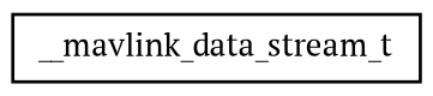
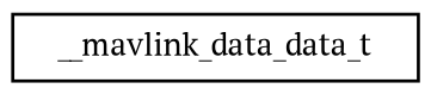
  digraph {
    rankdir=LR
    fontname="PT Serif"
-   n1 [color=black fillcolor=white fontname="PT Serif" fontsize=10 height=0.2 label=__mavlink_data_stream_t shape=record style=filled width=0.4]
+   n1 [color=black fillcolor=white fontname="PT Serif" fontsize=10 height=0.2 label=__mavlink_data_data_t shape=record style=filled width=0.4]
  }
